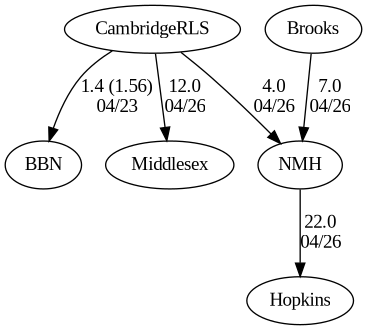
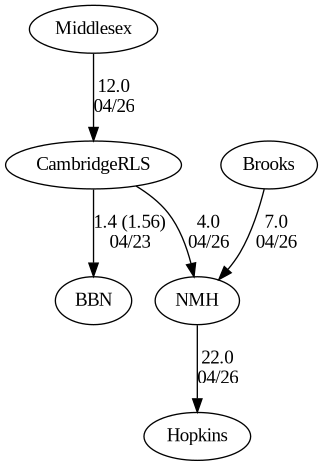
  digraph {
    fontname="Liberation Serif"
    node [fontname="Liberation Serif"]
    edge [fontname="Liberation Serif" random=random]
    NMH
    Hopkins
    CambridgeRLS
    BBN
    Middlesex
    Brooks
    NMH -> Hopkins [label="22.0\n04/26" weight=78]
    CambridgeRLS -> NMH [label="4.0\n04/26" weight=96]
    CambridgeRLS -> BBN [label="1.4 (1.56)\n04/23" weight=99]
-   CambridgeRLS -> Middlesex [label="12.0\n04/26" weight=88]
+   Middlesex -> CambridgeRLS [label="12.0\n04/26" weight=88]
    Brooks -> NMH [label="7.0\n04/26" weight=93]
  }
